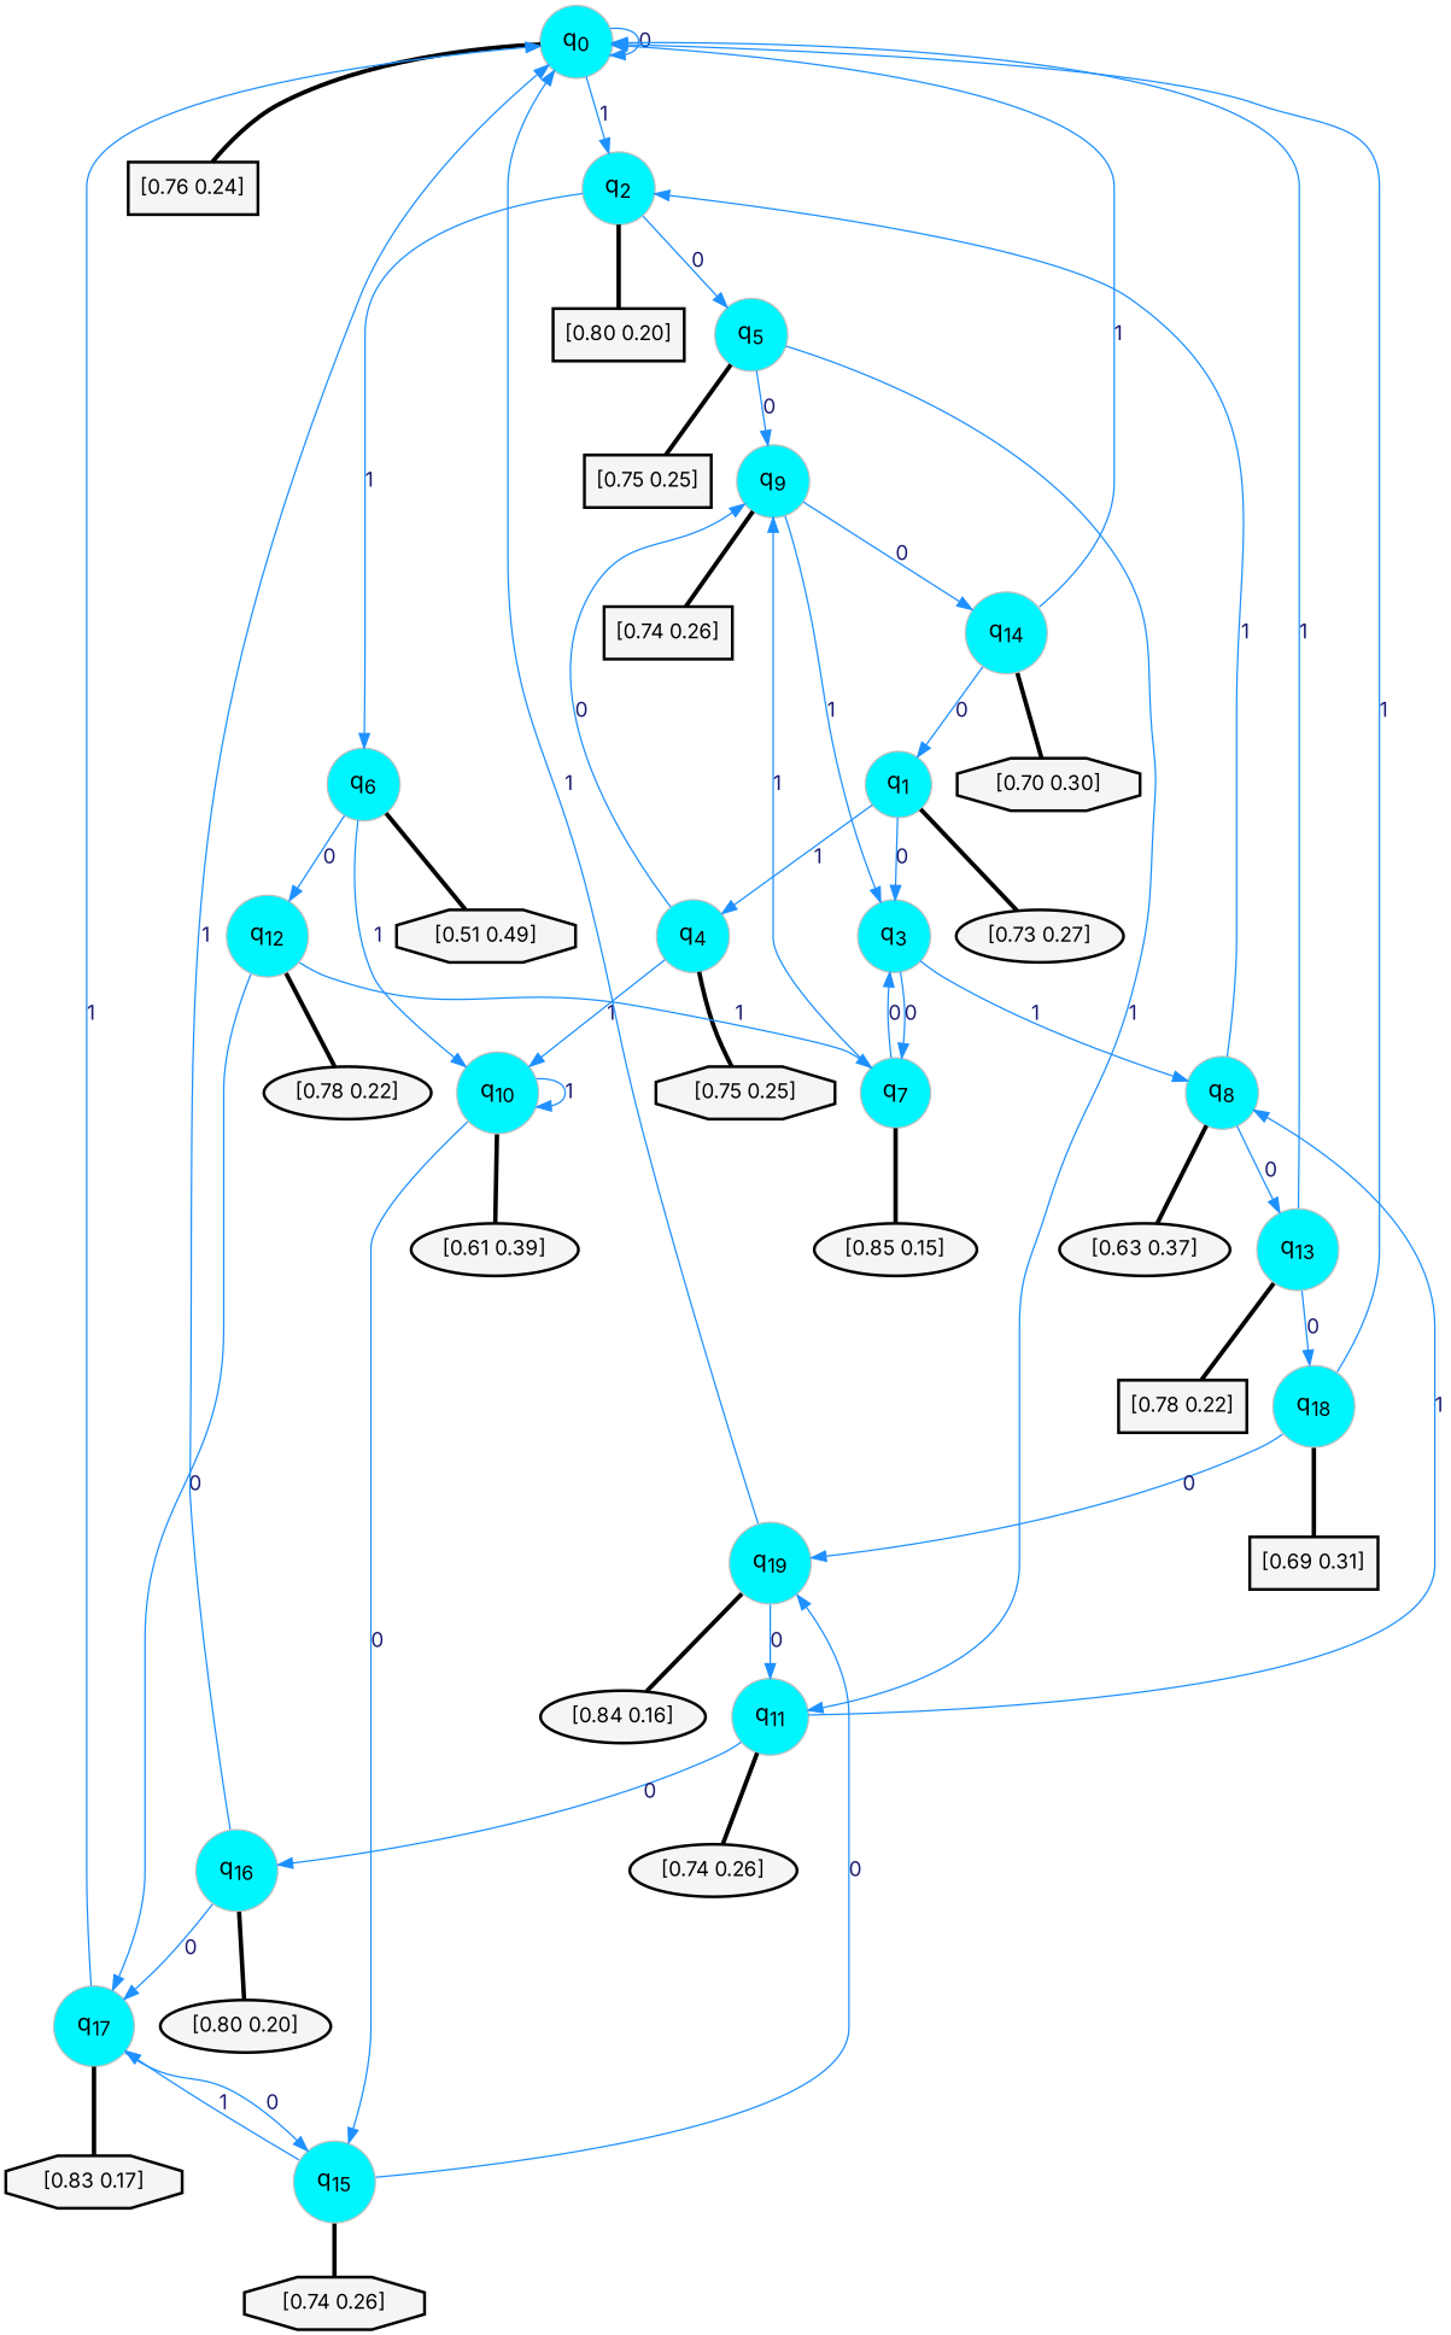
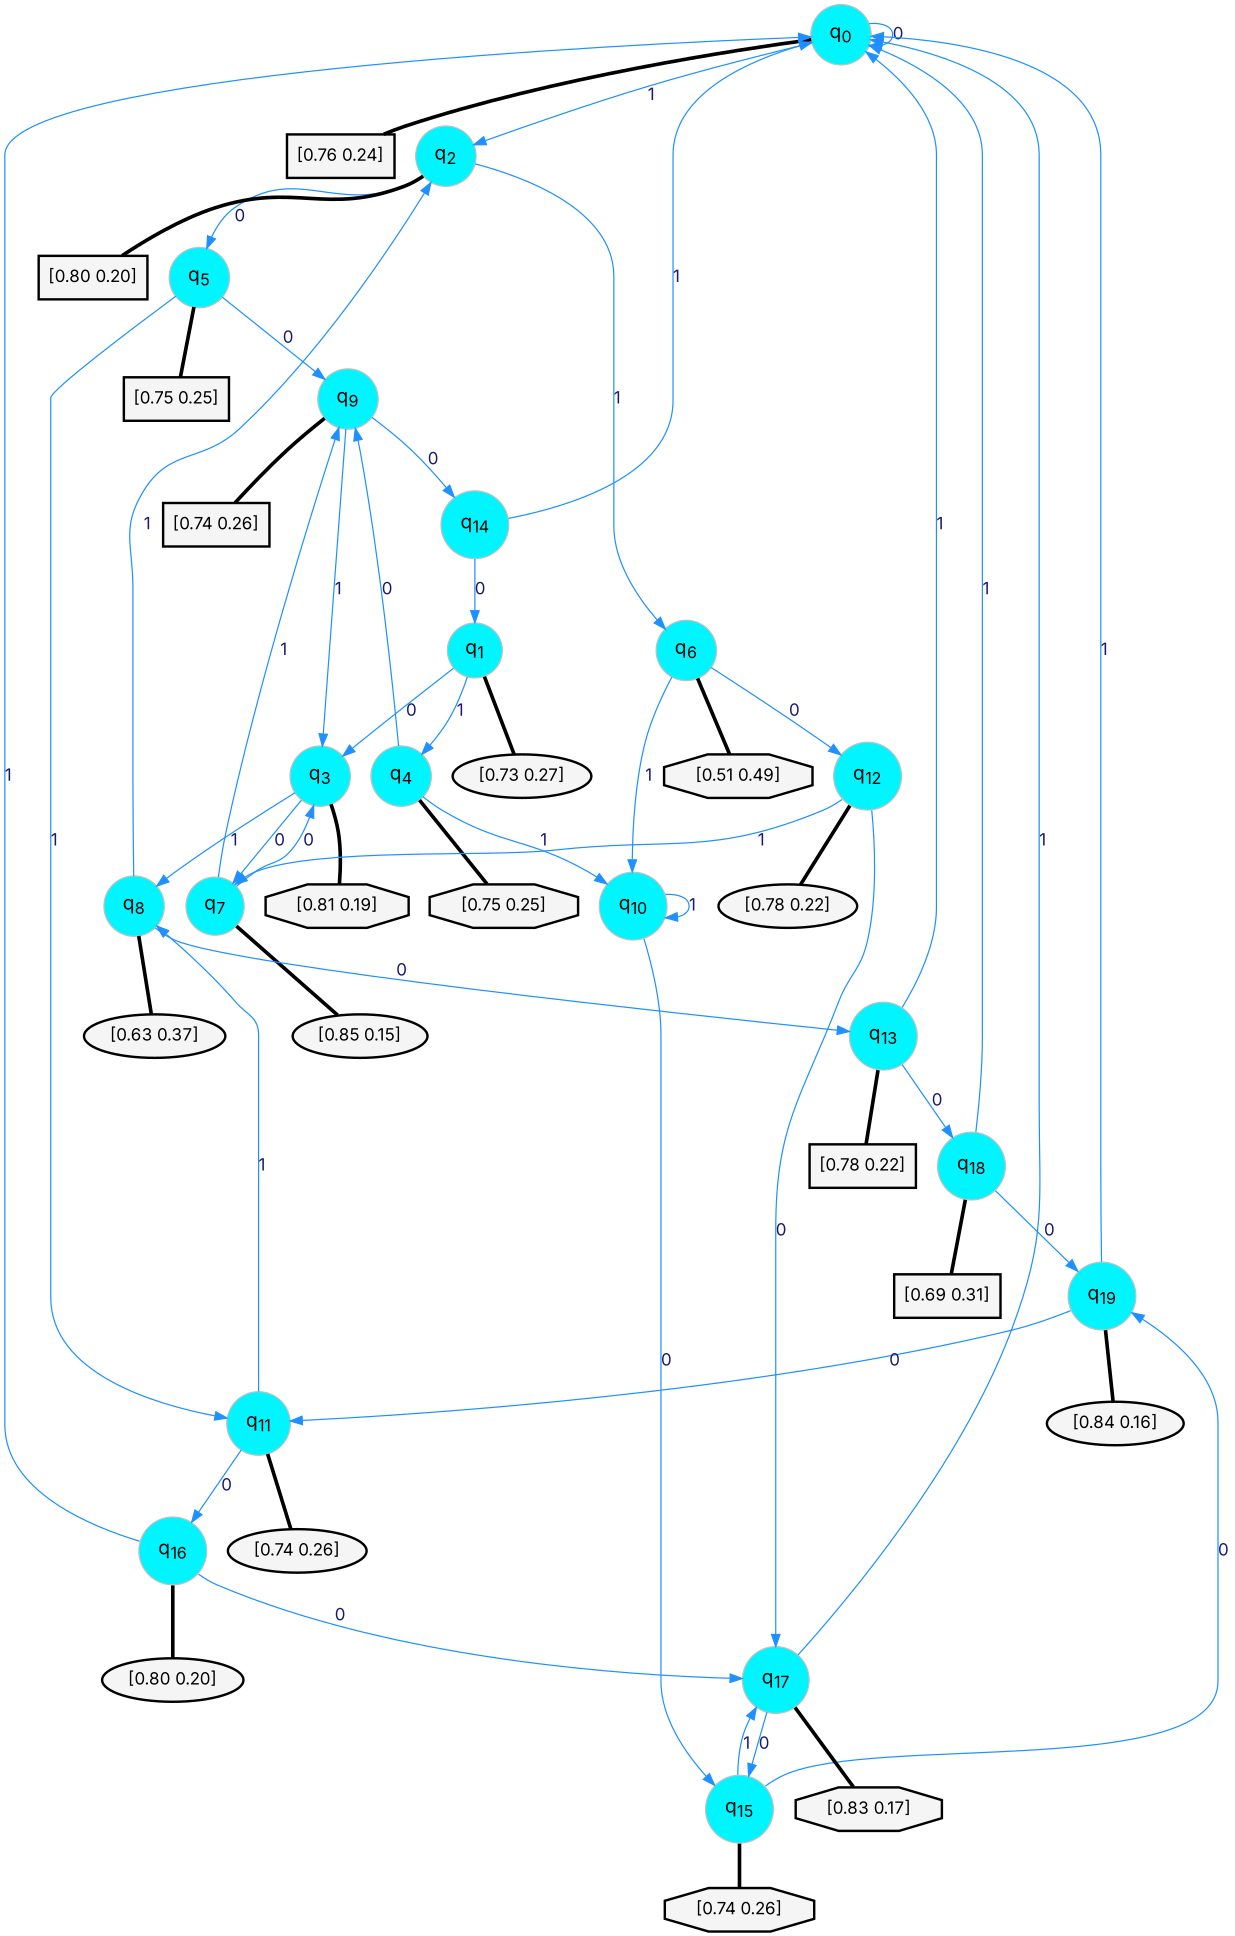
  digraph {
    fontname=Inter
    rankdir=TD
    node [color=gray fillcolor=turquoise1 fontcolor=black fontname=Inter fontsize=16 fontweight=bold shape=circle style=filled]
    edge [arrowsize=1 color=dodgerblue1 fontcolor=midnightblue fontname=Inter fontweight=bold penwidth=1 style=solid weight=20]
    n1 [label=<q<SUB>0</SUB>>]
    n2 [label=<q<SUB>2</SUB>>]
    n3 [color=black fillcolor=whitesmoke fontsize=14 label="[0.76 0.24]" penwidth=2 shape=box]
    n4 [label=<q<SUB>5</SUB>>]
    n5 [label=<q<SUB>6</SUB>>]
    n6 [color=black fillcolor=whitesmoke fontsize=14 label="[0.80 0.20]" penwidth=2 shape=box]
    n7 [label=<q<SUB>1</SUB>>]
    n8 [label=<q<SUB>3</SUB>>]
    n9 [label=<q<SUB>4</SUB>>]
    n10 [color=black fillcolor=whitesmoke fontsize=14 label="[0.73 0.27]" penwidth=2 shape=ellipse]
    n11 [label=<q<SUB>7</SUB>>]
    n12 [label=<q<SUB>8</SUB>>]
+   n13 [color=black fillcolor=whitesmoke fontsize=14 label="[0.81 0.19]" penwidth=2 shape=octagon]
    n14 [label=<q<SUB>9</SUB>>]
    n15 [label=<q<SUB>10</SUB>>]
    n16 [color=black fillcolor=whitesmoke fontsize=14 label="[0.75 0.25]" penwidth=2 shape=octagon]
    n17 [label=<q<SUB>11</SUB>>]
    n18 [color=black fillcolor=whitesmoke fontsize=14 label="[0.75 0.25]" penwidth=2 shape=box]
    n19 [label=<q<SUB>12</SUB>>]
    n20 [color=black fillcolor=whitesmoke fontsize=14 label="[0.51 0.49]" penwidth=2 shape=octagon]
    n21 [color=black fillcolor=whitesmoke fontsize=14 label="[0.85 0.15]" penwidth=2 shape=ellipse]
    n22 [label=<q<SUB>13</SUB>>]
    n23 [color=black fillcolor=whitesmoke fontsize=14 label="[0.63 0.37]" penwidth=2 shape=ellipse]
    n24 [label=<q<SUB>14</SUB>>]
    n25 [color=black fillcolor=whitesmoke fontsize=14 label="[0.74 0.26]" penwidth=2 shape=box]
    n26 [label=<q<SUB>15</SUB>>]
-   n27 [color=black fillcolor=whitesmoke fontsize=14 label="[0.61 0.39]" penwidth=2 shape=ellipse]
    n28 [label=<q<SUB>16</SUB>>]
    n29 [color=black fillcolor=whitesmoke fontsize=14 label="[0.74 0.26]" penwidth=2 shape=ellipse]
    n30 [label=<q<SUB>17</SUB>>]
    n31 [color=black fillcolor=whitesmoke fontsize=14 label="[0.78 0.22]" penwidth=2 shape=ellipse]
    n32 [label=<q<SUB>18</SUB>>]
    n33 [color=black fillcolor=whitesmoke fontsize=14 label="[0.78 0.22]" penwidth=2 shape=box]
-   n34 [color=black fillcolor=whitesmoke fontsize=14 label="[0.70 0.30]" penwidth=2 shape=octagon]
    n35 [label=<q<SUB>19</SUB>>]
    n36 [color=black fillcolor=whitesmoke fontsize=14 label="[0.74 0.26]" penwidth=2 shape=octagon]
    n37 [color=black fillcolor=whitesmoke fontsize=14 label="[0.80 0.20]" penwidth=2 shape=ellipse]
    n38 [color=black fillcolor=whitesmoke fontsize=14 label="[0.83 0.17]" penwidth=2 shape=octagon]
    n39 [color=black fillcolor=whitesmoke fontsize=14 label="[0.69 0.31]" penwidth=2 shape=box]
    n40 [color=black fillcolor=whitesmoke fontsize=14 label="[0.84 0.16]" penwidth=2 shape=ellipse]
    n1 -> n1 [label=0]
    n1 -> n2 [label=1]
    n1 -> n3 [arrowhead=none color=black penwidth=3]
    n2 -> n4 [label=0]
    n2 -> n5 [label=1]
    n2 -> n6 [arrowhead=none color=black penwidth=3]
    n4 -> n14 [label=0]
    n4 -> n17 [label=1]
    n4 -> n18 [arrowhead=none color=black penwidth=3]
    n5 -> n15 [label=1]
    n5 -> n19 [label=0]
    n5 -> n20 [arrowhead=none color=black penwidth=3]
    n7 -> n8 [label=0]
    n7 -> n9 [label=1]
    n7 -> n10 [arrowhead=none color=black penwidth=3]
    n8 -> n11 [label=0]
    n8 -> n12 [label=1]
+   n8 -> n13 [arrowhead=none color=black penwidth=3]
    n9 -> n14 [label=0]
    n9 -> n15 [label=1]
    n9 -> n16 [arrowhead=none color=black penwidth=3]
    n11 -> n8 [label=0]
    n11 -> n14 [label=1]
    n11 -> n21 [arrowhead=none color=black penwidth=3]
    n12 -> n2 [label=1]
    n12 -> n22 [label=0]
    n12 -> n23 [arrowhead=none color=black penwidth=3]
    n14 -> n8 [label=1]
    n14 -> n24 [label=0]
    n14 -> n25 [arrowhead=none color=black penwidth=3]
    n15 -> n15 [label=1]
    n15 -> n26 [label=0]
-   n15 -> n27 [arrowhead=none color=black penwidth=3]
    n17 -> n12 [label=1]
    n17 -> n28 [label=0]
    n17 -> n29 [arrowhead=none color=black penwidth=3]
    n19 -> n11 [label=1]
    n19 -> n30 [label=0]
    n19 -> n31 [arrowhead=none color=black penwidth=3]
    n22 -> n1 [label=1]
    n22 -> n32 [label=0]
    n22 -> n33 [arrowhead=none color=black penwidth=3]
    n24 -> n1 [label=1]
    n24 -> n7 [label=0]
-   n24 -> n34 [arrowhead=none color=black penwidth=3]
    n26 -> n30 [label=1]
    n26 -> n35 [label=0]
    n26 -> n36 [arrowhead=none color=black penwidth=3]
    n28 -> n1 [label=1]
    n28 -> n30 [label=0]
    n28 -> n37 [arrowhead=none color=black penwidth=3]
    n30 -> n1 [label=1]
    n30 -> n26 [label=0]
    n30 -> n38 [arrowhead=none color=black penwidth=3]
    n32 -> n1 [label=1]
    n32 -> n35 [label=0]
    n32 -> n39 [arrowhead=none color=black penwidth=3]
    n35 -> n1 [label=1]
    n35 -> n17 [label=0]
    n35 -> n40 [arrowhead=none color=black penwidth=3]
  }
